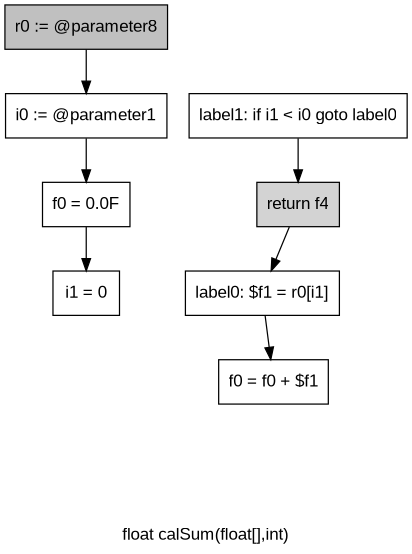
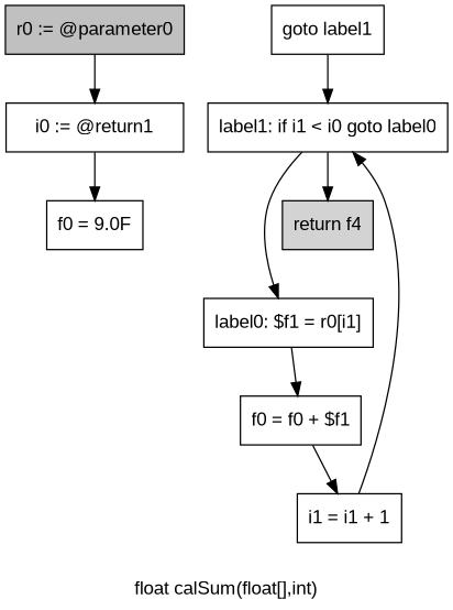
  digraph {
    fontname="Liberation Sans"
    label="float calSum(float[],int)"
    node [fontname="Liberation Sans" shape=box]
    edge [fontname="Liberation Sans"]
-   n1 [fillcolor=gray label="r0 := @parameter8" style=filled]
-   n2 [label="i0 := @parameter1"]
-   n3 [label="f0 = 0.0F"]
-   n4 [label="i1 = 0"]
+   n1 [fillcolor=gray label="r0 := @parameter0" style=filled]
+   n2 [label="i0 := @return1"]
+   n3 [label="f0 = 9.0F"]
+   n5 [label="goto label1"]
    n6 [label="label1: if i1 < i0 goto label0"]
    n7 [label="label0: $f1 = r0[i1]"]
    n8 [fillcolor=lightgray label="return f4" style=filled]
    n9 [label="f0 = f0 + $f1"]
+   n10 [label="i1 = i1 + 1"]
    n1 -> n2
    n2 -> n3
-   n3 -> n4
-   n8 -> n7
+   n5 -> n6
+   n6 -> n7
    n6 -> n8
    n7 -> n9
+   n9 -> n10
+   n10 -> n6
  }
